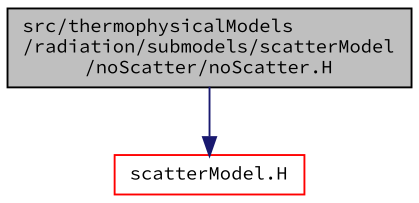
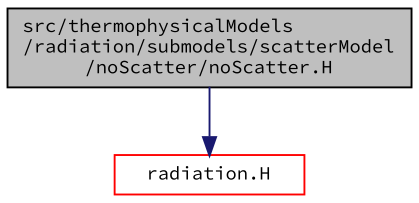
  digraph {
    fontname="Source Code Pro"
    node [fontname="Source Code Pro" fontsize=10 shape=record]
    n1 [color=black fillcolor=grey75 fontcolor=black height=0.2 label="src/thermophysicalModels\l/radiation/submodels/scatterModel\l/noScatter/noScatter.H" style=filled width=0.4]
-   n2 [color=red height=0.2 label="scatterModel.H" width=0.4]
+   n2 [color=red height=0.2 label="radiation.H" width=0.4]
    n1 -> n2 [color=midnightblue fontname="Source Code Pro" fontsize=10 labelfontname=Helvetica labelfontsize=10 style=solid]
  }
